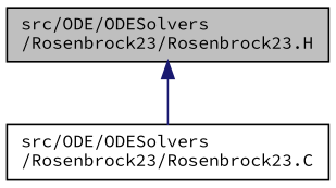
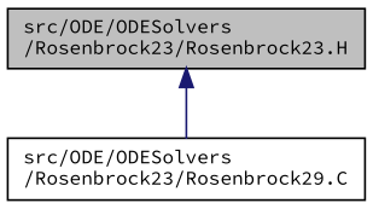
  digraph {
    fontname="Source Code Pro"
    node [color=black fontname="Source Code Pro" fontsize=10 shape=record]
    n1 [fillcolor=grey75 fontcolor=black height=0.2 label="src/ODE/ODESolvers\l/Rosenbrock23/Rosenbrock23.H" style=filled width=0.4]
-   n2 [height=0.2 label="src/ODE/ODESolvers\l/Rosenbrock23/Rosenbrock23.C" width=0.4]
+   n2 [height=0.2 label="src/ODE/ODESolvers\l/Rosenbrock23/Rosenbrock29.C" width=0.4]
    n1 -> n2 [color=midnightblue dir=back fontname="Source Code Pro" fontsize=10 labelfontname=FreeSans labelfontsize=10 style=solid]
  }
